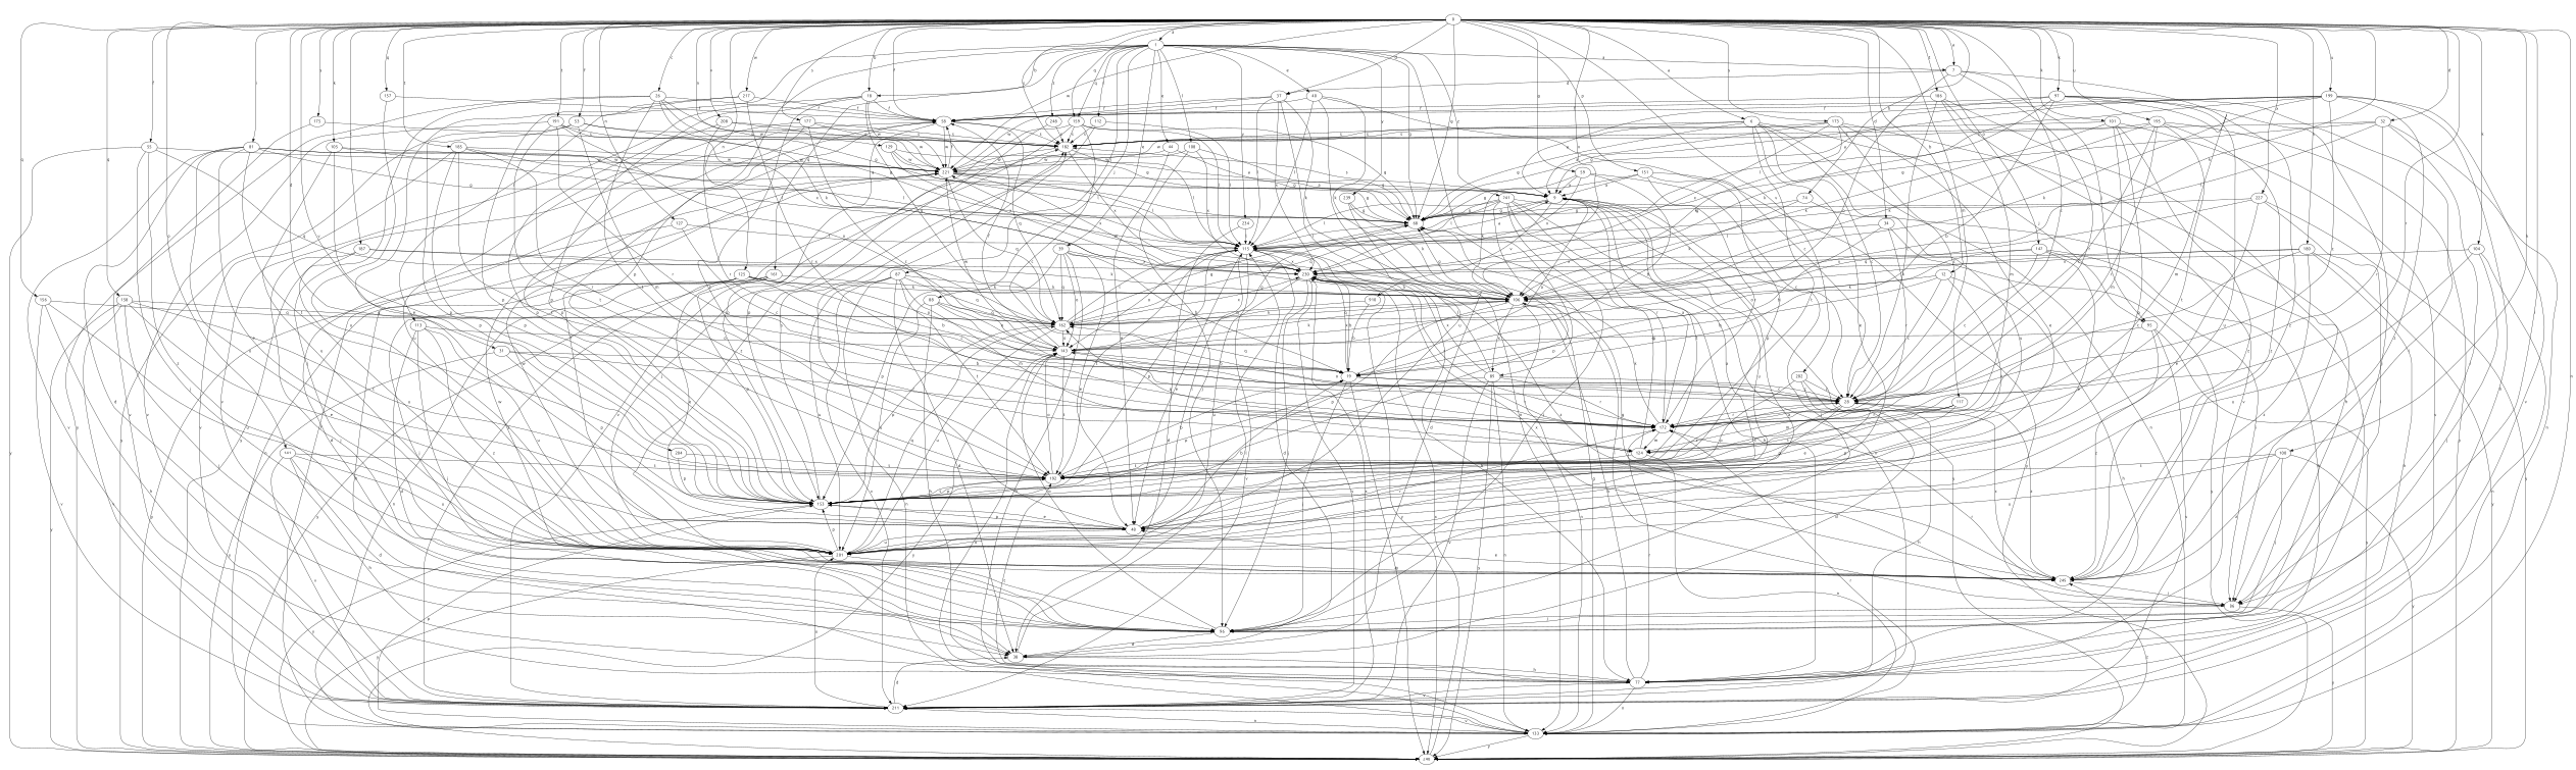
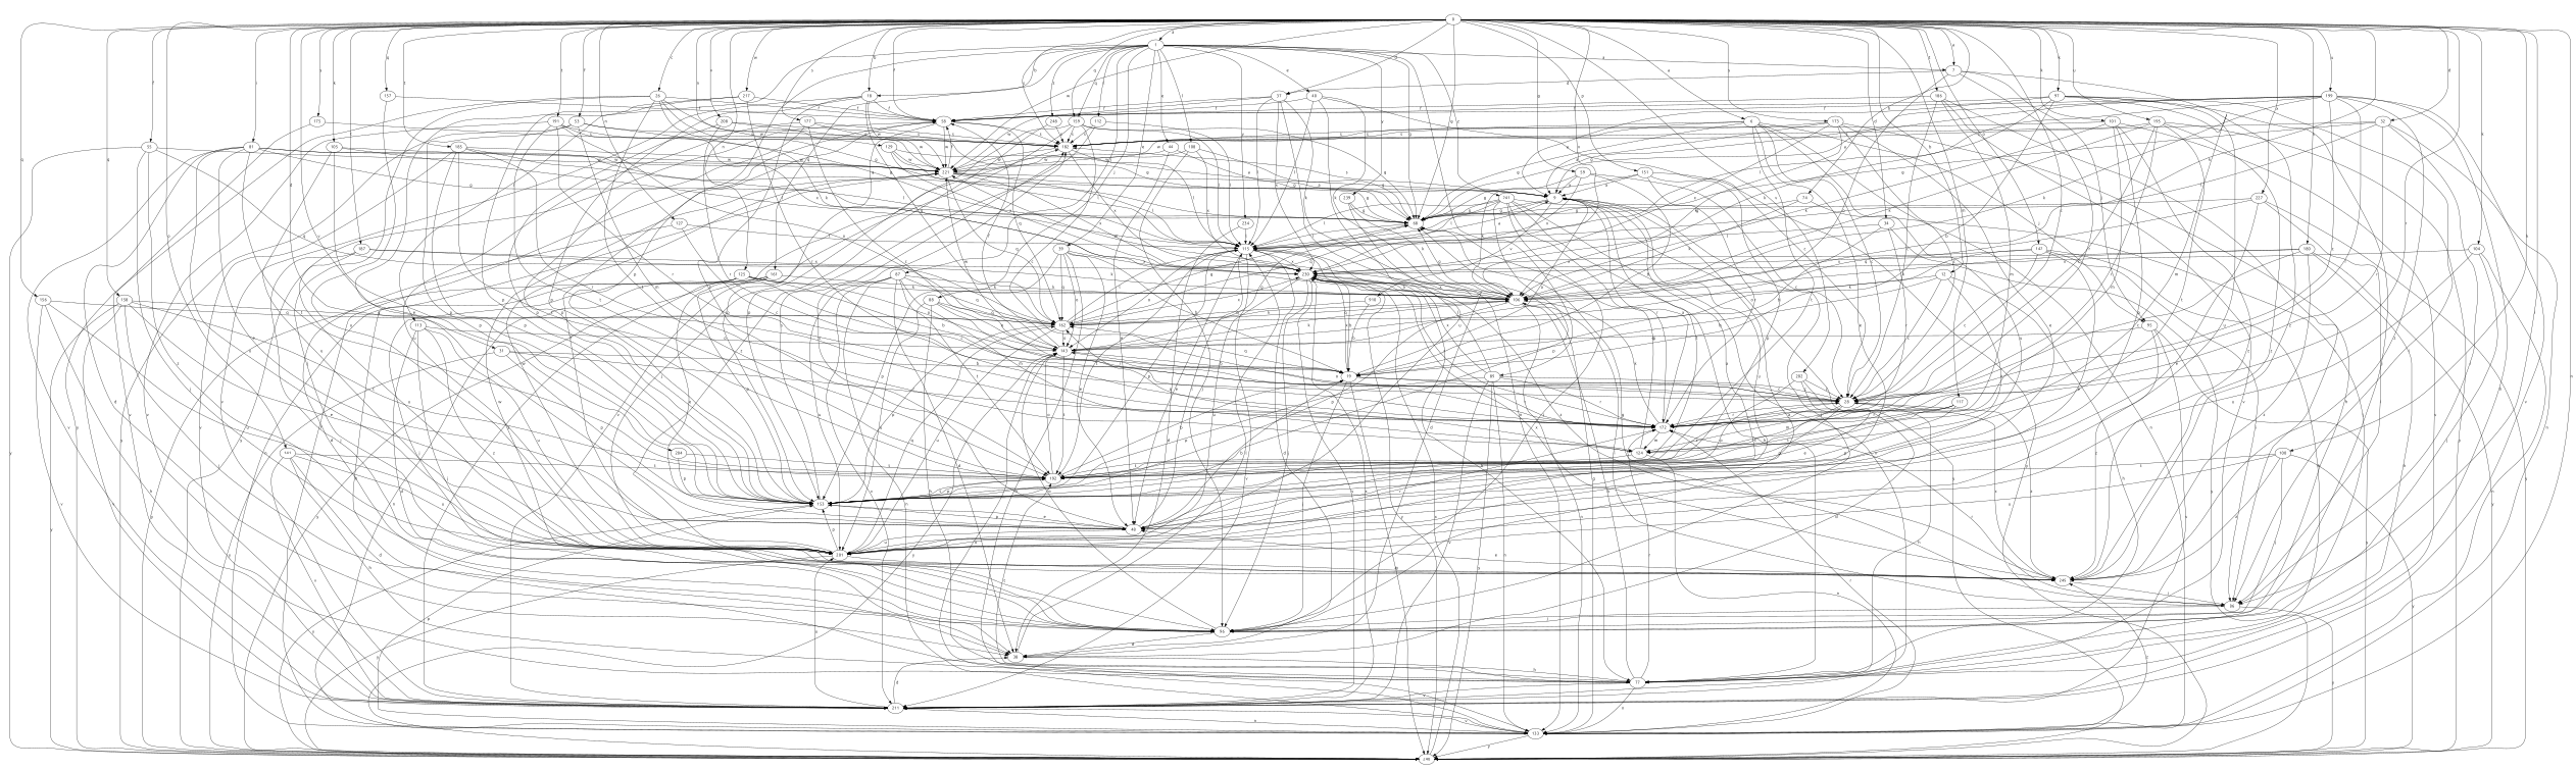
  strict digraph {
    fontname=Ubuntu
    node [fontname=Ubuntu]
    edge [fontname=Ubuntu]
    0
    1
    6
    7
    12
    18
    26
    28
    31
    32
    34
    37
    53
    55
    58
    59
    68
    74
    81
    86
    97
    100
    101
    n24 [label=104]
    105
    106
    117
    125
    127
    129
    133
    141
    142
    151
    156
    157
    158
    159
    172
    173
    175
    177
    180
    182
    185
    186
    187
    191
    195
    199
    202
    204
    208
    217
    221
    227
    230
    39
    40
    44
    87
    88
    89
    108
    112
    113
    153
    161
    234
    239
    241
    248
    48
    95
    192
    201
    143
    249
    19
    77
    162
    211
    96
    240
    115
    124
    9
    38
    n89 [label=910]
    0 -> 1 [label=a]
    0 -> 6 [label=a]
    0 -> 7 [label=a]
    0 -> 12 [label=b]
    0 -> 18 [label=b]
    0 -> 26 [label=c]
    0 -> 28 [label=c]
    0 -> 31 [label=d]
    0 -> 32 [label=d]
    0 -> 34 [label=d]
    0 -> 37 [label=d]
    0 -> 53 [label=f]
    0 -> 55 [label=f]
    0 -> 58 [label=f]
    0 -> 59 [label=g]
    0 -> 68 [label=g]
    0 -> 74 [label=h]
    0 -> 81 [label=i]
    0 -> 86 [label=i]
    0 -> 97 [label=k]
    0 -> 100 [label=k]
    0 -> 101 [label=k]
    0 -> n24 [label=k]
    0 -> 105 [label=k]
    0 -> 106 [label=k]
    0 -> 117 [label=m]
    0 -> 125 [label=n]
    0 -> 127 [label=n]
    0 -> 129 [label=n]
    0 -> 133 [label=n]
    0 -> 141 [label=o]
    0 -> 142 [label=o]
    0 -> 151 [label=p]
    0 -> 156 [label=q]
    0 -> 157 [label=q]
    0 -> 158 [label=q]
    0 -> 159 [label=q]
    0 -> 172 [label=r]
    0 -> 173 [label=s]
    0 -> 175 [label=s]
    0 -> 177 [label=s]
    0 -> 180 [label=s]
    0 -> 182 [label=s]
    0 -> 185 [label=t]
    0 -> 186 [label=t]
    0 -> 187 [label=t]
    0 -> 191 [label=t]
    0 -> 195 [label=u]
    0 -> 199 [label=u]
    0 -> 202 [label=v]
    0 -> 204 [label=v]
    0 -> 208 [label=v]
    0 -> 217 [label=w]
    0 -> 221 [label=w]
    0 -> 227 [label=x]
    0 -> 230 [label=x]
    1 -> 7 [label=a]
    1 -> 18 [label=b]
    1 -> 68 [label=g]
    1 -> 159 [label=q]
    1 -> 39 [label=e]
    1 -> 40 [label=e]
    1 -> 44 [label=e]
    1 -> 87 [label=j]
    1 -> 88 [label=j]
    1 -> 89 [label=j]
    1 -> 108 [label=l]
    1 -> 112 [label=l]
    1 -> 113 [label=l]
    1 -> 153 [label=p]
    1 -> 161 [label=q]
    1 -> 234 [label=y]
    1 -> 239 [label=y]
    1 -> 241 [label=z]
    1 -> 248 [label=z]
    6 -> 28 [label=c]
    6 -> 68 [label=g]
    6 -> 133 [label=n]
    6 -> 182 [label=s]
    6 -> 221 [label=w]
    6 -> 48 [label=e]
    6 -> 95 [label=j]
    6 -> 192 [label=t]
    6 -> 201 [label=u]
    7 -> 37 [label=d]
    7 -> 172 [label=r]
    7 -> 95 [label=j]
    7 -> 143 [label=o]
    7 -> 249 [label=z]
    12 -> 28 [label=c]
    12 -> 106 [label=k]
    12 -> 192 [label=t]
    12 -> 19 [label=b]
    12 -> 77 [label=h]
    18 -> 58 [label=f]
    18 -> 221 [label=w]
    18 -> 153 [label=p]
    18 -> 192 [label=t]
    18 -> 162 [label=q]
    18 -> 211 [label=v]
    26 -> 58 [label=f]
    26 -> 68 [label=g]
    26 -> 106 [label=k]
    26 -> 221 [label=w]
    26 -> 192 [label=t]
    26 -> 96 [label=j]
    26 -> 240 [label=y]
    28 -> 172 [label=r]
    28 -> 153 [label=p]
    28 -> 192 [label=t]
    28 -> 143 [label=o]
    28 -> 249 [label=z]
    28 -> 77 [label=h]
    31 -> 172 [label=r]
    31 -> 153 [label=p]
    31 -> 19 [label=b]
    31 -> 240 [label=y]
    32 -> 68 [label=g]
    32 -> 86 [label=i]
    32 -> 133 [label=n]
    32 -> 172 [label=r]
    32 -> 182 [label=s]
    32 -> 115 [label=l]
    34 -> 172 [label=r]
    34 -> 19 [label=b]
    34 -> 240 [label=y]
    34 -> 115 [label=l]
    37 -> 58 [label=f]
    37 -> 106 [label=k]
    37 -> 221 [label=w]
    37 -> 230 [label=x]
    37 -> 201 [label=u]
    37 -> 115 [label=l]
    53 -> 68 [label=g]
    53 -> 182 [label=s]
    53 -> 153 [label=p]
    53 -> 240 [label=y]
    53 -> 124 [label=m]
    55 -> 221 [label=w]
    55 -> 249 [label=z]
    55 -> 162 [label=q]
    55 -> 96 [label=j]
    55 -> 240 [label=y]
    58 -> 182 [label=s]
    58 -> 221 [label=w]
    58 -> 153 [label=p]
    58 -> 162 [label=q]
    58 -> 240 [label=y]
    59 -> 28 [label=c]
    59 -> 68 [label=g]
    59 -> 230 [label=x]
    59 -> 19 [label=b]
    59 -> 9 [label=a]
    68 -> 115 [label=l]
    74 -> 68 [label=g]
    74 -> 106 [label=k]
    74 -> 96 [label=j]
    81 -> 68 [label=g]
    81 -> 221 [label=w]
    81 -> 48 [label=e]
    81 -> 192 [label=t]
    81 -> 201 [label=u]
    81 -> 211 [label=v]
    81 -> 9 [label=a]
    81 -> 38 [label=d]
    86 -> 68 [label=g]
    86 -> 172 [label=r]
    86 -> 96 [label=j]
    86 -> 240 [label=y]
    97 -> 58 [label=f]
    97 -> 86 [label=i]
    97 -> 106 [label=k]
    97 -> 201 [label=u]
    97 -> 19 [label=b]
    97 -> 96 [label=j]
    97 -> 124 [label=m]
    97 -> 9 [label=a]
    100 -> 192 [label=t]
    100 -> 201 [label=u]
    100 -> 249 [label=z]
    100 -> 96 [label=j]
    100 -> 240 [label=y]
    101 -> 106 [label=k]
    101 -> 182 [label=s]
    101 -> 153 [label=p]
    101 -> 249 [label=z]
    101 -> 211 [label=v]
    101 -> 124 [label=m]
    n24 -> 133 [label=n]
    n24 -> 230 [label=x]
    n24 -> 201 [label=u]
    n24 -> 96 [label=j]
    105 -> 221 [label=w]
    105 -> 153 [label=p]
    105 -> 201 [label=u]
    105 -> 115 [label=l]
    106 -> 68 [label=g]
    106 -> 86 [label=i]
    106 -> 133 [label=n]
    106 -> 221 [label=w]
-   106 -> 89 [label=x]
+   106 -> 230 [label=x]
    106 -> 153 [label=p]
    106 -> 162 [label=q]
    117 -> 172 [label=r]
    117 -> 153 [label=p]
    117 -> 192 [label=t]
    117 -> 124 [label=m]
    125 -> 28 [label=c]
    125 -> 106 [label=k]
    125 -> 143 [label=o]
    125 -> 19 [label=b]
    125 -> 77 [label=h]
    125 -> 96 [label=j]
    125 -> 240 [label=y]
    127 -> 28 [label=c]
    127 -> 115 [label=l]
    127 -> 38 [label=d]
    129 -> 221 [label=w]
    129 -> 230 [label=x]
    129 -> 115 [label=l]
    129 -> 9 [label=a]
    133 -> 58 [label=f]
    133 -> 68 [label=g]
    133 -> 172 [label=r]
    133 -> 153 [label=p]
    133 -> 143 [label=o]
    133 -> 249 [label=z]
    133 -> 211 [label=v]
    133 -> 240 [label=y]
    141 -> 192 [label=t]
    141 -> 201 [label=u]
    141 -> 77 [label=h]
    141 -> 211 [label=v]
    141 -> 38 [label=d]
    142 -> 28 [label=c]
    142 -> 86 [label=i]
    142 -> 230 [label=x]
    142 -> 48 [label=e]
    142 -> 143 [label=o]
    142 -> 77 [label=h]
    151 -> 106 [label=k]
    151 -> 172 [label=r]
    151 -> 153 [label=p]
    151 -> 240 [label=y]
    151 -> 9 [label=a]
    156 -> 201 [label=u]
    156 -> 77 [label=h]
    156 -> 162 [label=q]
    156 -> 211 [label=v]
    157 -> 58 [label=f]
    157 -> 201 [label=u]
    158 -> 48 [label=e]
    158 -> 192 [label=t]
    158 -> 162 [label=q]
    158 -> 211 [label=v]
    158 -> 96 [label=j]
    158 -> 240 [label=y]
    159 -> 28 [label=c]
    159 -> 68 [label=g]
    159 -> 182 [label=s]
    159 -> 211 [label=v]
    159 -> 96 [label=j]
    159 -> 115 [label=l]
    172 -> 106 [label=k]
    172 -> 124 [label=m]
    172 -> 9 [label=a]
    173 -> 28 [label=c]
    173 -> 106 [label=k]
    173 -> 182 [label=s]
    173 -> 230 [label=x]
    173 -> 48 [label=e]
    173 -> 77 [label=h]
    173 -> 9 [label=a]
    175 -> 182 [label=s]
    175 -> 211 [label=v]
    177 -> 28 [label=c]
    177 -> 68 [label=g]
    177 -> 182 [label=s]
    177 -> 153 [label=p]
    177 -> 201 [label=u]
    180 -> 28 [label=c]
    180 -> 106 [label=k]
    180 -> 230 [label=x]
    180 -> 249 [label=z]
    180 -> 77 [label=h]
    180 -> 240 [label=y]
    182 -> 221 [label=w]
    182 -> 230 [label=x]
    182 -> 115 [label=l]
    185 -> 172 [label=r]
    185 -> 221 [label=w]
    185 -> 153 [label=p]
    185 -> 192 [label=t]
    185 -> 211 [label=v]
    185 -> 115 [label=l]
    186 -> 28 [label=c]
    186 -> 58 [label=f]
    186 -> 86 [label=i]
    186 -> 211 [label=v]
    186 -> 124 [label=m]
    187 -> 106 [label=k]
    187 -> 230 [label=x]
    187 -> 201 [label=u]
    187 -> 96 [label=j]
    191 -> 172 [label=r]
    191 -> 182 [label=s]
    191 -> 230 [label=x]
    191 -> 192 [label=t]
    191 -> 143 [label=o]
    191 -> 211 [label=v]
    195 -> 28 [label=c]
    195 -> 106 [label=k]
    195 -> 172 [label=r]
    195 -> 182 [label=s]
    195 -> 192 [label=t]
    195 -> 249 [label=z]
    195 -> 240 [label=y]
    199 -> 28 [label=c]
    199 -> 58 [label=f]
    199 -> 68 [label=g]
    199 -> 106 [label=k]
+   199 -> 172 [label=r]
    199 -> 249 [label=z]
    199 -> 77 [label=h]
    199 -> 211 [label=v]
    199 -> 115 [label=l]
    199 -> 9 [label=a]
    202 -> 28 [label=c]
    202 -> 153 [label=p]
    202 -> 48 [label=e]
    202 -> 38 [label=d]
    204 -> 153 [label=p]
    204 -> 192 [label=t]
    208 -> 172 [label=r]
    208 -> 182 [label=s]
    208 -> 221 [label=w]
    208 -> 153 [label=p]
    217 -> 58 [label=f]
    217 -> 172 [label=r]
    217 -> 153 [label=p]
    217 -> 48 [label=e]
    221 -> 58 [label=f]
    221 -> 68 [label=g]
    221 -> 133 [label=n]
    221 -> 230 [label=x]
    221 -> 162 [label=q]
    221 -> 115 [label=l]
    221 -> 9 [label=a]
    227 -> 68 [label=g]
    227 -> 86 [label=i]
    227 -> 48 [label=e]
    227 -> 162 [label=q]
    227 -> 240 [label=y]
    230 -> 106 [label=k]
    230 -> 172 [label=r]
    230 -> 201 [label=u]
    230 -> 19 [label=b]
    230 -> 211 [label=v]
    230 -> 96 [label=j]
    230 -> 240 [label=y]
    39 -> 133 [label=n]
    39 -> 230 [label=x]
    39 -> 153 [label=p]
    39 -> 48 [label=e]
    39 -> 143 [label=o]
    39 -> 19 [label=b]
    39 -> 162 [label=q]
    40 -> 28 [label=c]
    40 -> 58 [label=f]
    40 -> 106 [label=k]
    40 -> 133 [label=n]
    40 -> 115 [label=l]
    44 -> 68 [label=g]
    44 -> 221 [label=w]
    44 -> 48 [label=e]
    87 -> 106 [label=k]
    87 -> 133 [label=n]
    87 -> 192 [label=t]
    87 -> 201 [label=u]
    87 -> 162 [label=q]
    87 -> 211 [label=v]
    87 -> 124 [label=m]
    87 -> 38 [label=d]
    88 -> 172 [label=r]
    88 -> 201 [label=u]
    88 -> 143 [label=o]
    88 -> 77 [label=h]
    88 -> 162 [label=q]
    89 -> 28 [label=c]
    89 -> 133 [label=n]
    89 -> 172 [label=r]
    89 -> 230 [label=x]
    89 -> 153 [label=p]
    89 -> 211 [label=v]
    89 -> 240 [label=y]
    89 -> 115 [label=l]
    108 -> 68 [label=g]
    108 -> 221 [label=w]
    108 -> 230 [label=x]
    108 -> 96 [label=j]
    112 -> 182 [label=s]
    112 -> 249 [label=z]
    112 -> 115 [label=l]
    113 -> 201 [label=u]
    113 -> 143 [label=o]
    113 -> 249 [label=z]
    113 -> 96 [label=j]
    113 -> 38 [label=d]
    153 -> 182 [label=s]
    153 -> 48 [label=e]
    153 -> 192 [label=t]
    153 -> 240 [label=y]
    161 -> 106 [label=k]
    161 -> 133 [label=n]
    161 -> 153 [label=p]
    161 -> 48 [label=e]
    161 -> 240 [label=y]
    234 -> 115 [label=l]
    234 -> 38 [label=d]
    239 -> 68 [label=g]
    239 -> 106 [label=k]
    239 -> 38 [label=d]
    241 -> 68 [label=g]
    241 -> 172 [label=r]
    241 -> 153 [label=p]
    241 -> 77 [label=h]
    241 -> 162 [label=q]
    241 -> 211 [label=v]
    241 -> 96 [label=j]
    241 -> 240 [label=y]
    241 -> 115 [label=l]
    248 -> 182 [label=s]
    248 -> 153 [label=p]
    48 -> 182 [label=s]
    48 -> 153 [label=p]
    48 -> 201 [label=u]
    48 -> 19 [label=b]
    48 -> 115 [label=l]
    48 -> 9 [label=a]
    95 -> 143 [label=o]
    95 -> 249 [label=z]
    95 -> 211 [label=v]
    95 -> 240 [label=y]
    192 -> 28 [label=c]
    192 -> 153 [label=p]
    192 -> 143 [label=o]
    192 -> 19 [label=b]
    201 -> 58 [label=f]
    201 -> 172 [label=r]
    201 -> 221 [label=w]
    201 -> 153 [label=p]
    201 -> 249 [label=z]
    201 -> 162 [label=q]
    201 -> 240 [label=y]
    143 -> 58 [label=f]
    143 -> 68 [label=g]
    143 -> 106 [label=k]
    143 -> 221 [label=w]
    143 -> 192 [label=t]
    143 -> 19 [label=b]
    143 -> 240 [label=y]
    249 -> 28 [label=c]
    249 -> 86 [label=i]
    249 -> 230 [label=x]
    249 -> 48 [label=e]
    19 -> 28 [label=c]
    19 -> 172 [label=r]
    19 -> 230 [label=x]
    19 -> 162 [label=q]
    19 -> 96 [label=j]
    19 -> 240 [label=y]
    19 -> 9 [label=a]
    77 -> 106 [label=k]
    77 -> 133 [label=n]
    77 -> 172 [label=r]
    77 -> 192 [label=t]
    77 -> 211 [label=v]
    162 -> 68 [label=g]
    162 -> 106 [label=k]
    162 -> 230 [label=x]
    162 -> 153 [label=p]
    162 -> 201 [label=u]
    162 -> 143 [label=o]
    162 -> 115 [label=l]
    211 -> 133 [label=n]
    211 -> 182 [label=s]
    211 -> 230 [label=x]
    211 -> 201 [label=u]
    211 -> 38 [label=d]
    96 -> 221 [label=w]
    96 -> 143 [label=o]
    96 -> 9 [label=a]
    96 -> 38 [label=d]
    240 -> 230 [label=x]
    115 -> 230 [label=x]
    115 -> 153 [label=p]
    115 -> 48 [label=e]
    115 -> 192 [label=t]
    115 -> 143 [label=o]
    115 -> 249 [label=z]
    115 -> 77 [label=h]
    115 -> 211 [label=v]
    115 -> 9 [label=a]
    115 -> 38 [label=d]
    124 -> 68 [label=g]
    124 -> 133 [label=n]
    124 -> 192 [label=t]
    124 -> 162 [label=q]
    9 -> 68 [label=g]
    9 -> 182 [label=s]
    9 -> 192 [label=t]
    9 -> 201 [label=u]
    9 -> 96 [label=j]
    9 -> 115 [label=l]
    9 -> n89 [label=v]
    38 -> 77 [label=h]
    38 -> 115 [label=l]
    n89 -> 19 [label=b]
    n89 -> 162 [label=q]
  }
